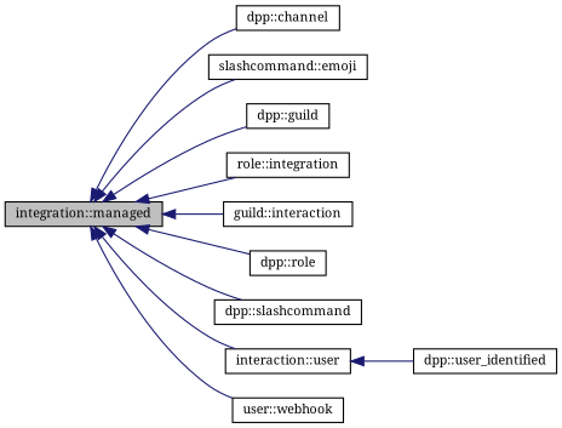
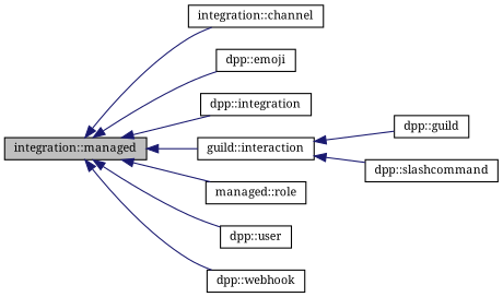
  digraph {
    fontname="Noto Serif"
    rankdir=LR
    node [color=black fontname="Noto Serif" fontsize=10 shape=record]
    edge [color=midnightblue dir=back fontname="Noto Serif" fontsize=10 labelfontname=Helvetica labelfontsize=10 style=solid]
    n1 [fillcolor=grey75 fontcolor=black height=0.2 label="integration::managed" style=filled width=0.4]
-   n2 [height=0.2 label="dpp::channel" width=0.4]
-   n3 [height=0.2 label="slashcommand::emoji" width=0.4]
+   n2 [height=0.2 label="integration::channel" width=0.4]
+   n3 [height=0.2 label="dpp::emoji" width=0.4]
    n4 [height=0.2 label="dpp::guild" width=0.4]
-   n5 [height=0.2 label="role::integration" width=0.4]
+   n5 [height=0.2 label="dpp::integration" width=0.4]
    n6 [height=0.2 label="guild::interaction" width=0.4]
-   n7 [height=0.2 label="dpp::role" width=0.4]
+   n7 [height=0.2 label="managed::role" width=0.4]
    n8 [height=0.2 label="dpp::slashcommand" width=0.4]
-   n9 [height=0.2 label="interaction::user" width=0.4]
-   n10 [height=0.2 label="user::webhook" width=0.4]
-   n11 [height=0.2 label="dpp::user_identified" width=0.4]
+   n9 [height=0.2 label="dpp::user" width=0.4]
+   n10 [height=0.2 label="dpp::webhook" width=0.4]
    n1 -> n2
    n1 -> n3
-   n1 -> n4
+   n6 -> n4
    n1 -> n5
    n1 -> n6
    n1 -> n7
-   n1 -> n8
+   n6 -> n8
    n1 -> n9
    n1 -> n10
-   n9 -> n11
  }
